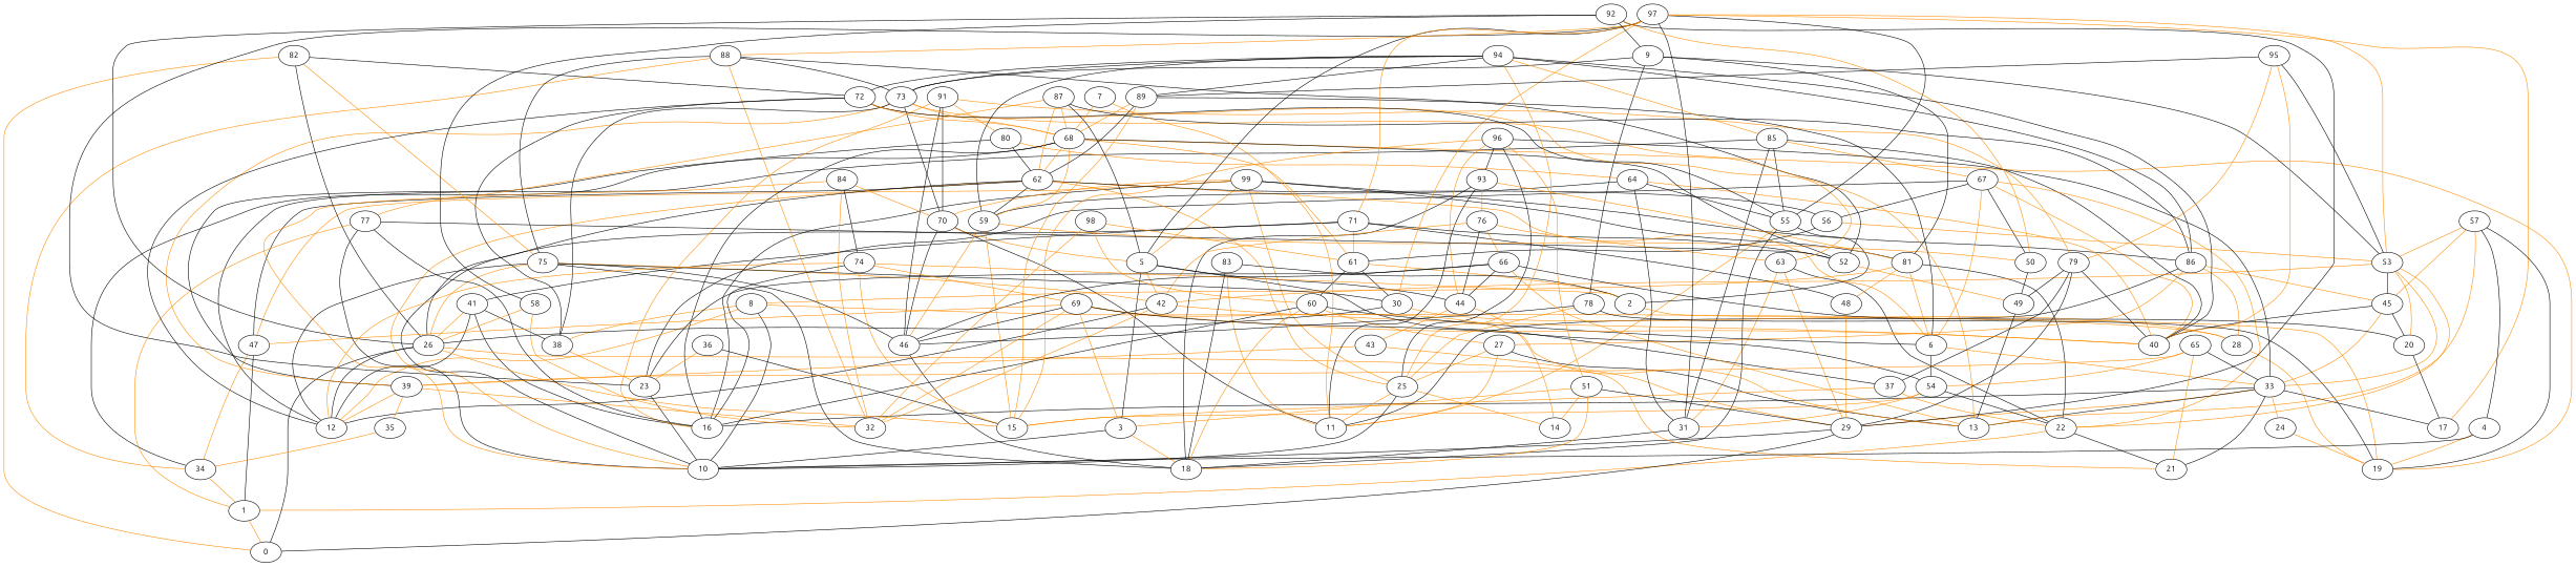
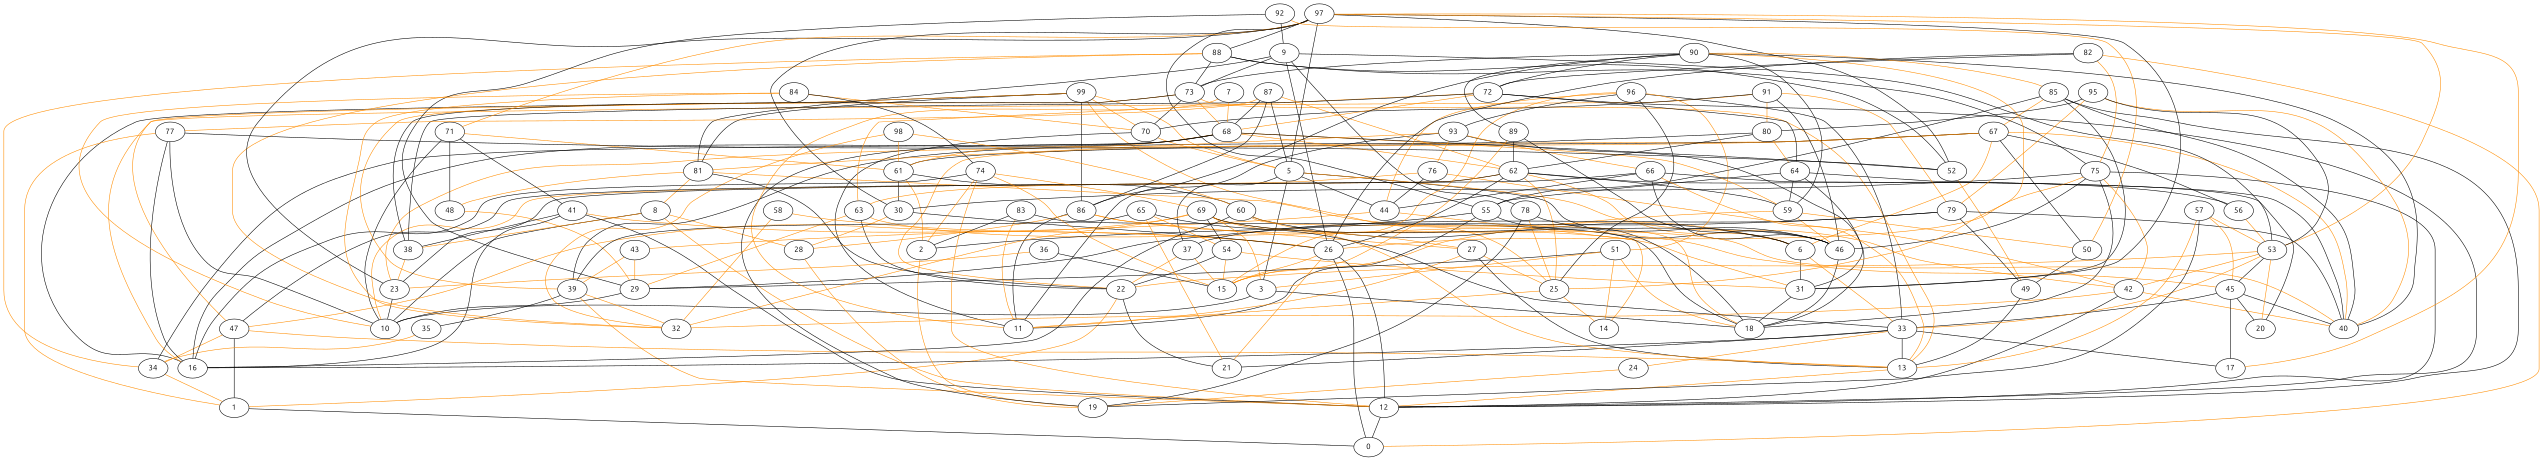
  digraph {
    fontname=Ubuntu
    node [fontname=Ubuntu]
    edge [color=darkorange dir=none fontname=Ubuntu]
    63
    22
    31
    29
    1
    21
    34
    0
    85
    12
    40
    67
    55
    6
    61
    23
    56
    50
    18
    33
    17
    24
    13
    16
    19
    10
    54
    15
    44
    14
    43
    27
    11
    25
    99
    81
    5
    86
    47
    70
    48
    8
    46
    37
    3
    42
    45
    28
    71
    41
    80
    62
    39
    58
    64
    26
    59
    32
    35
    83
    2
    68
    52
    60
    30
    49
    88
    73
    75
    38
    36
    9
    78
    53
    91
    79
    96
    93
    51
    76
    66
    20
    77
    89
    98
    82
    72
    97
    92
    87
-   90 [label=94]
-   4
+   90
    74
    69
    95
    7
    65
    57
    84
    subgraph sub_1 {
      63
      22
      31
      29
      1
      21
      34
      0
      85
      12
      40
      67
      55
      6
      61
      23
      56
      50
      18
      33
      17
      24
      13
      16
      19
      10
      54
      15
      44
      14
      43
      27
      11
      25
      99
      81
      5
      86
      47
      70
      48
      8
      46
      37
      3
      42
      45
      28
      71
      41
      80
      62
      39
      58
      64
      26
      59
      32
      35
      83
      2
      68
      52
      60
      30
      49
      88
      73
      75
      38
      36
      9
      78
      53
      91
      79
      96
      93
      51
      76
      66
      20
      77
      89
      98
      82
      72
      97
      92
      87
      90
-     4
      74
      69
      95
      7
      65
      57
      84
    }
    63 -> 22 [color=black]
    63 -> 31
    63 -> 29
    22 -> 1
    22 -> 21 [color=black]
    31 -> 18 [color=black]
    29 -> 10 [color=black]
-   1 -> 0
+   1 -> 0 [color=black]
    34 -> 1
    85 -> 31 [color=black]
    85 -> 12 [color=black]
    85 -> 40 [color=black]
    85 -> 67
    85 -> 55 [color=black]
-   29 -> 0 [color=black]
+   12 -> 0 [color=black]
    67 -> 22
    67 -> 40
    67 -> 6
-   56 -> 61 [color=black]
-   67 -> 23 [color=black]
+   67 -> 61 [color=black]
+   67 -> 23
    67 -> 56 [color=black]
    67 -> 50 [color=black]
    55 -> 18 [color=black]
-   55 -> 11
+   55 -> 11 [color=black]
    55 -> 2 [color=black]
    6 -> 33
-   6 -> 54 [color=black]
+   6 -> 31 [color=black]
    61 -> 2
    61 -> 60 [color=black]
    61 -> 30 [color=black]
    23 -> 10 [color=black]
    56 -> 53
    50 -> 49 [color=black]
-   33 -> 29
    33 -> 21 [color=black]
    33 -> 17 [color=black]
    33 -> 24
    33 -> 13 [color=black]
    33 -> 16 [color=black]
    24 -> 19
+   13 -> 12
    54 -> 22 [color=black]
    54 -> 31
    54 -> 15
    44 -> 14
    44 -> 43
    43 -> 29
    43 -> 39
    27 -> 13 [color=black]
    27 -> 11
    27 -> 25
-   25 -> 10 [color=black]
    25 -> 14
    25 -> 11
    99 -> 16 [color=black]
    99 -> 25
    99 -> 81 [color=black]
    99 -> 5
    99 -> 86 [color=black]
    99 -> 47
    99 -> 70
    81 -> 22 [color=black]
    81 -> 6
    81 -> 48
    81 -> 8
    5 -> 44 [color=black]
-   70 -> 46 [color=black]
+   5 -> 46 [color=black]
    5 -> 37 [color=black]
    5 -> 3 [color=black]
    5 -> 42
    86 -> 27
    86 -> 11 [color=black]
    86 -> 45
    86 -> 28
    47 -> 1 [color=black]
    47 -> 34
+   47 -> 13
    70 -> 11 [color=black]
    70 -> 5
    48 -> 29
    8 -> 12
    8 -> 10 [color=black]
    8 -> 28
    8 -> 38
    46 -> 18 [color=black]
    37 -> 22
    37 -> 15
-   3 -> 18
+   3 -> 18 [color=black]
    3 -> 10 [color=black]
    42 -> 12 [color=black]
    42 -> 40
    42 -> 32
    45 -> 40 [color=black]
-   45 -> 33
+   45 -> 33 [color=black]
    45 -> 20 [color=black]
    28 -> 19
    71 -> 61
    71 -> 10 [color=black]
    71 -> 48 [color=black]
    71 -> 41 [color=black]
    41 -> 12 [color=black]
    41 -> 16 [color=black]
    41 -> 26
    41 -> 38 [color=black]
    80 -> 62 [color=black]
    80 -> 39 [color=black]
    80 -> 64
    62 -> 6
    62 -> 56 [color=black]
    62 -> 10
    62 -> 25
    62 -> 47 [color=black]
    62 -> 26 [color=black]
    62 -> 59 [color=black]
    39 -> 12
    39 -> 32
-   39 -> 35
+   39 -> 35 [color=black]
    58 -> 26
    58 -> 32
    64 -> 31 [color=black]
-   64 -> 40
+   64 -> 40 [color=black]
    64 -> 55 [color=black]
    64 -> 59 [color=black]
    26 -> 21
    26 -> 0 [color=black]
    26 -> 12 [color=black]
    26 -> 15
    59 -> 50
    59 -> 15
    59 -> 46
    35 -> 34
    83 -> 18 [color=black]
    83 -> 11
    83 -> 2 [color=black]
    2 -> 19
    68 -> 34 [color=black]
    68 -> 61
    68 -> 16 [color=black]
-   68 -> 19
+   68 -> 19 [color=black]
    68 -> 62
    68 -> 59
    68 -> 52 [color=black]
    52 -> 49
    60 -> 6 [color=black]
    60 -> 18
    60 -> 16 [color=black]
    60 -> 27
    30 -> 28
    30 -> 26 [color=black]
    49 -> 13 [color=black]
    88 -> 34
    88 -> 32
    88 -> 52 [color=black]
    88 -> 73 [color=black]
    88 -> 75 [color=black]
    73 -> 13
    73 -> 70 [color=black]
    73 -> 39
    73 -> 68
    73 -> 38 [color=black]
    75 -> 12 [color=black]
    75 -> 18 [color=black]
    75 -> 46 [color=black]
    75 -> 42
    75 -> 26
    75 -> 30 [color=black]
    38 -> 23
    36 -> 23
    36 -> 15 [color=black]
    9 -> 81 [color=black]
-   92 -> 26 [color=black]
+   9 -> 26 [color=black]
    9 -> 73 [color=black]
    9 -> 78 [color=black]
    9 -> 53 [color=black]
    78 -> 19 [color=black]
    78 -> 25
    78 -> 46 [color=black]
    53 -> 22
    53 -> 33
    53 -> 42
    53 -> 45 [color=black]
    53 -> 20
    91 -> 16
    91 -> 70 [color=black]
    91 -> 46 [color=black]
    91 -> 80
    91 -> 79
    79 -> 29 [color=black]
    79 -> 40 [color=black]
    79 -> 37 [color=black]
    79 -> 49 [color=black]
    96 -> 33 [color=black]
    96 -> 15
    96 -> 44
    96 -> 25 [color=black]
    96 -> 93 [color=black]
    96 -> 51
    93 -> 18 [color=black]
    93 -> 11 [color=black]
    93 -> 81
    93 -> 76
    51 -> 29 [color=black]
    51 -> 18
    51 -> 14
    51 -> 3
    76 -> 63
    76 -> 44 [color=black]
    76 -> 42
-   76 -> 66
+   93 -> 66
    66 -> 23 [color=black]
    66 -> 13
    66 -> 44 [color=black]
    66 -> 46 [color=black]
    66 -> 20 [color=black]
-   20 -> 17 [color=black]
+   45 -> 17 [color=black]
    77 -> 1
    77 -> 16 [color=black]
    77 -> 10 [color=black]
    77 -> 52 [color=black]
    89 -> 6 [color=black]
    89 -> 15
    89 -> 62 [color=black]
-   89 -> 68
    98 -> 61
    98 -> 32
    98 -> 60
    82 -> 0
    82 -> 26 [color=black]
    82 -> 75
    82 -> 72 [color=black]
    72 -> 63
    72 -> 12 [color=black]
-   72 -> 55 [color=black]
+   72 -> 64 [color=black]
    72 -> 68
    72 -> 38 [color=black]
    97 -> 31 [color=black]
    97 -> 55 [color=black]
    97 -> 23 [color=black]
    97 -> 17
    97 -> 5 [color=black]
    97 -> 71
-   71 -> 52 [color=black]
-   97 -> 30
-   97 -> 88
+   97 -> 52 [color=black]
+   97 -> 30 [color=black]
+   97 -> 88 [color=black]
    97 -> 53
    92 -> 29 [color=black]
    92 -> 50
-   92 -> 58 [color=black]
    92 -> 9 [color=black]
    87 -> 5 [color=black]
    87 -> 86 [color=black]
    87 -> 62
-   87 -> 68
+   87 -> 68 [color=black]
    87 -> 77
    90 -> 85
    90 -> 40 [color=black]
    90 -> 25
    90 -> 86 [color=black]
    90 -> 59 [color=black]
    90 -> 73 [color=black]
    90 -> 89 [color=black]
    90 -> 72 [color=black]
-   4 -> 19
-   4 -> 10 [color=black]
    74 -> 12
    74 -> 16 [color=black]
    74 -> 15
    74 -> 2
    74 -> 69
    69 -> 40
    69 -> 13
    69 -> 54 [color=black]
    69 -> 47
    69 -> 46 [color=black]
    69 -> 3
    69 -> 32
    95 -> 40
-   95 -> 89 [color=black]
+   95 -> 80 [color=black]
    95 -> 53 [color=black]
    95 -> 79
    7 -> 11
    7 -> 68
    65 -> 21
    65 -> 33 [color=black]
    65 -> 54
-   65 -> 39
+   65 -> 39 [color=black]
    57 -> 13
    57 -> 19 [color=black]
    57 -> 45
    57 -> 53
-   57 -> 4 [color=black]
    84 -> 10
    84 -> 70
    84 -> 32
    84 -> 74 [color=black]
  }
